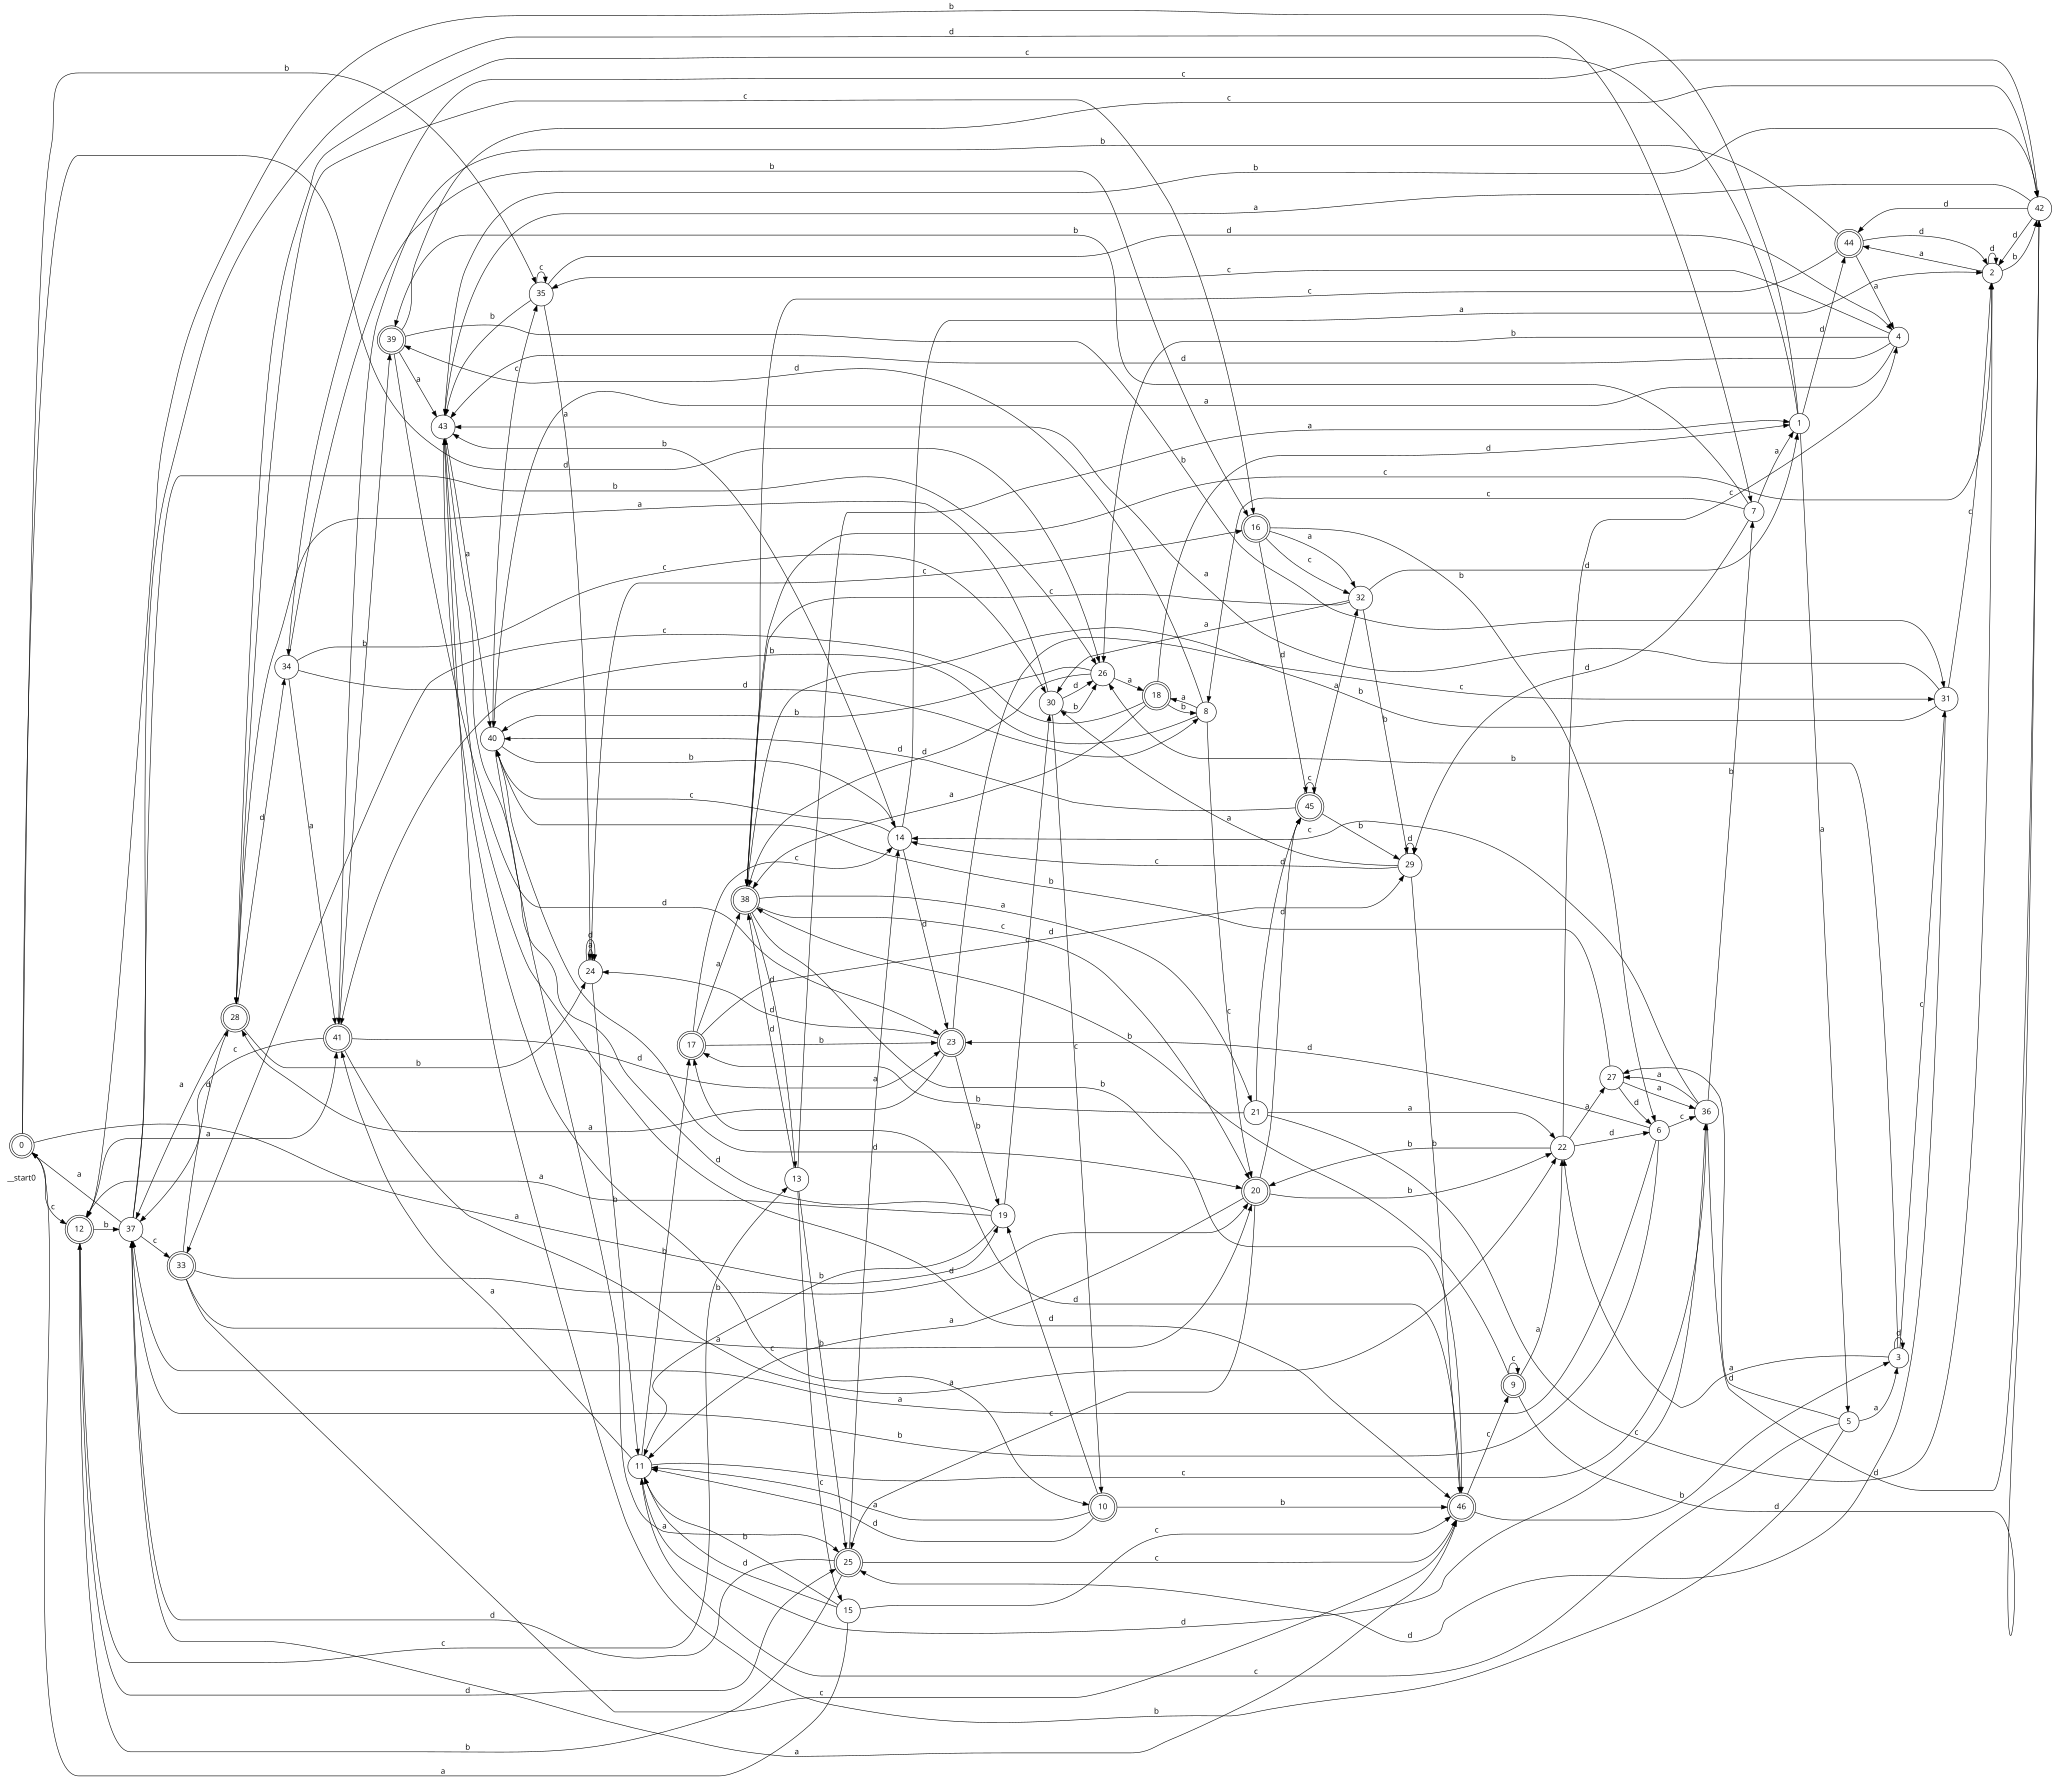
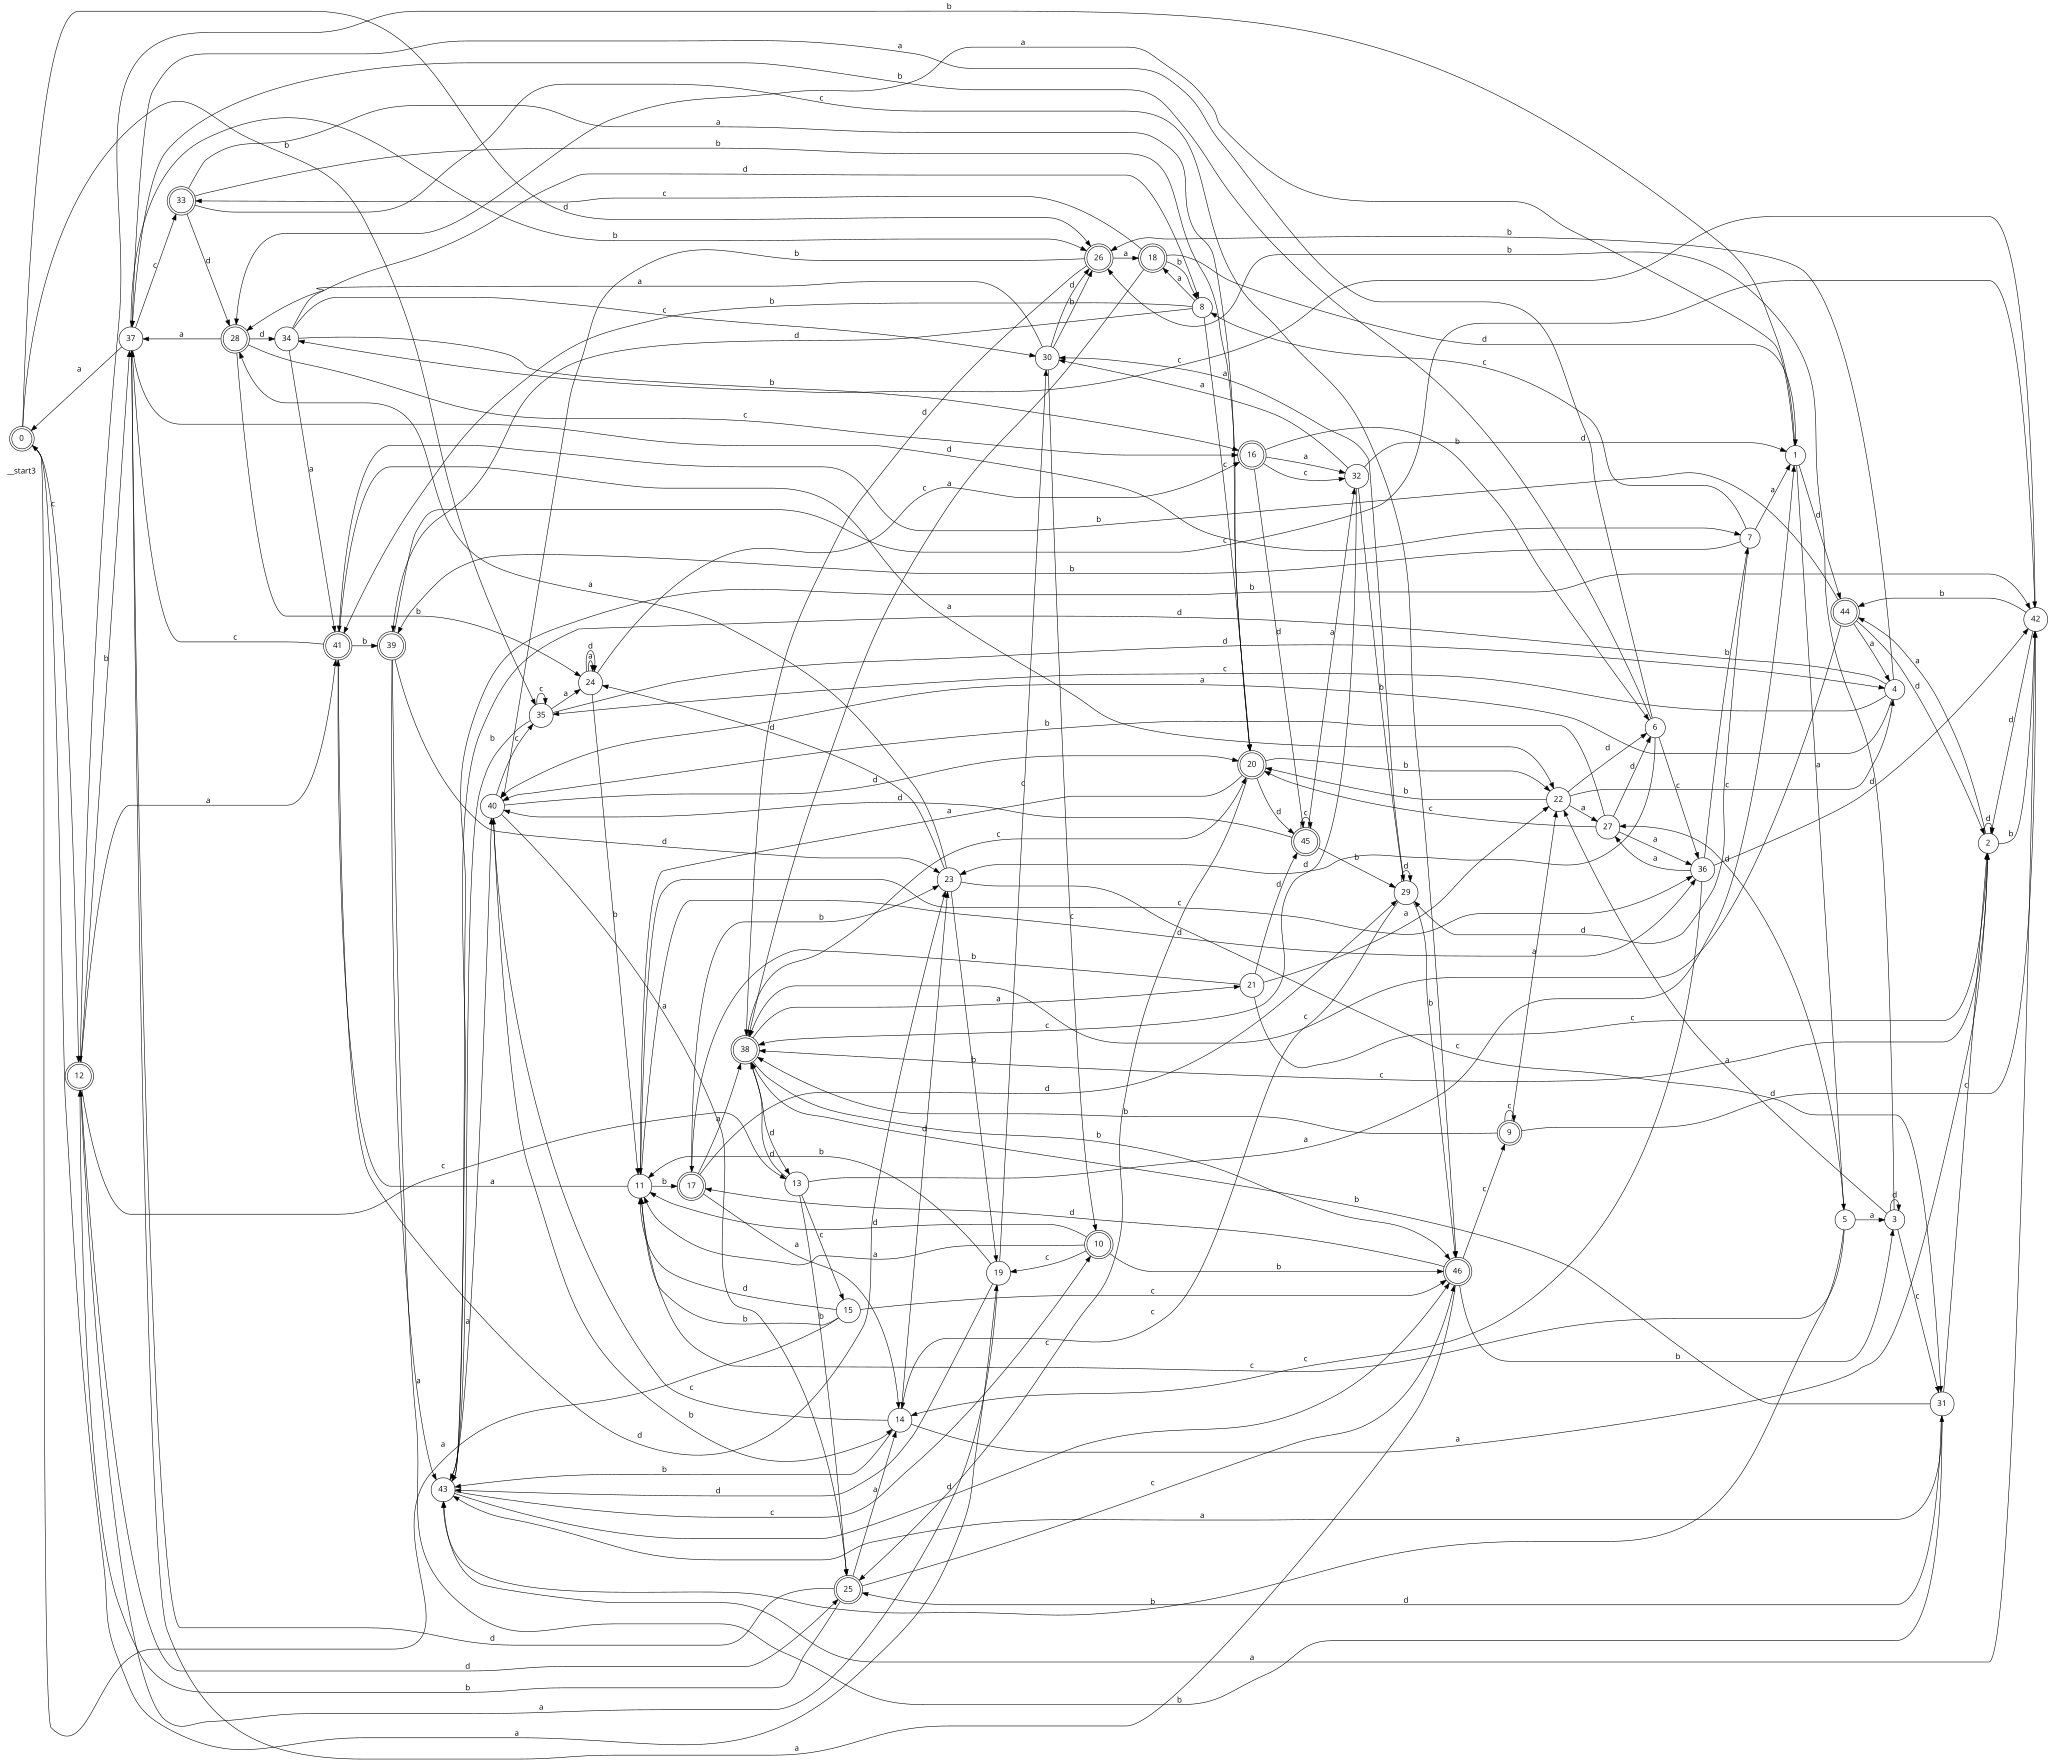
  digraph {
    fontname="Open Sans"
    rankdir=LR
    node [fontname="Open Sans" shape=circle color=black fillcolor=white style=filled]
    edge [fontname="Open Sans"]
-   __start0 [shape=none color="" fillcolor="" style=""]
+   __start0 [shape=none label=__start3 color="" fillcolor="" style=""]
    n2 [label=0 shape=doublecircle style="rounded,filled"]
    n3 [label=12 shape=doublecircle style="rounded,filled"]
    n4 [label=19]
-   n5 [label=26]
+   n5 [label=26 shape=doublecircle]
    n6 [label=35]
    n7 [label=37]
    n8 [label=41 shape=doublecircle style="rounded,filled"]
    n9 [label=13]
    n10 [label=25 shape=doublecircle style="rounded,filled"]
    n11 [label=43]
    n12 [label=11]
    n13 [label=30]
    n14 [label=38 shape=doublecircle style="rounded,filled"]
    n15 [label=40]
    n16 [label=18 shape=doublecircle style="rounded,filled"]
    n17 [label=4]
    n18 [label=24]
    n19 [label=1]
    n20 [label=5]
    n21 [label=28 shape=doublecircle style="rounded,filled"]
    n22 [label=44 shape=doublecircle style="rounded,filled"]
    n23 [label=3]
    n24 [label=27]
    n25 [label=16 shape=doublecircle style="rounded,filled"]
    n26 [label=34]
    n27 [label=2]
    n28 [label=42]
    n29 [label=20 shape=doublecircle style="rounded,filled"]
    n30 [label=46 shape=doublecircle style="rounded,filled"]
    n31 [label=21]
    n32 [label=22]
    n33 [label=31]
    n34 [label=6]
    n35 [label=14]
    n36 [label=10 shape=doublecircle style="rounded,filled"]
    n37 [label=36]
    n38 [label=17 shape=doublecircle style="rounded,filled"]
-   n39 [label=23 shape=doublecircle]
+   n39 [label=23]
    n40 [label=7]
    n41 [label=33 shape=doublecircle style="rounded,filled"]
    n42 [label=8]
    n43 [label=29]
    n44 [label=39 shape=doublecircle style="rounded,filled"]
    n45 [label=45 shape=doublecircle style="rounded,filled"]
    n46 [label=9 shape=doublecircle style="rounded,filled"]
    n47 [label=15]
    n48 [label=32]
    n2 -> n3 [label=c]
    n2 -> n4 [label=a]
    n2 -> n5 [label=d]
    n2 -> n6 [label=b]
    n3 -> n7 [label=b]
    n3 -> n8 [label=a]
    n3 -> n9 [label=c]
    n3 -> n10 [label=d]
    n4 -> n3 [label=a]
    n4 -> n11 [label=d]
    n4 -> n12 [label=b]
    n4 -> n13 [label=c]
    n5 -> n14 [label=d]
    n5 -> n15 [label=b]
    n5 -> n16 [label=a]
    n6 -> n6 [label=c]
    n6 -> n11 [label=b]
    n6 -> n17 [label=d]
    n6 -> n18 [label=a]
    n7 -> n2 [label=a]
    n7 -> n5 [label=b]
    n7 -> n40 [label=d]
    n7 -> n41 [label=c]
    n8 -> n7 [label=c]
    n8 -> n32 [label=a]
    n8 -> n39 [label=d]
    n8 -> n44 [label=b]
    n9 -> n10 [label=b]
    n9 -> n14 [label=d]
    n9 -> n19 [label=a]
    n9 -> n47 [label=c]
    n10 -> n3 [label=b]
    n10 -> n7 [label=d]
    n10 -> n30 [label=c]
    n10 -> n35 [label=a]
    n11 -> n15 [label=a]
    n11 -> n28 [label=b]
    n11 -> n30 [label=d]
    n11 -> n36 [label=c]
    n12 -> n8 [label=a]
    n12 -> n37 [label=c]
    n12 -> n37 [label=d]
    n12 -> n38 [label=b]
    n13 -> n5 [label=b]
    n13 -> n5 [label=d]
    n13 -> n21 [label=a]
    n13 -> n36 [label=c]
    n14 -> n9 [label=d]
    n14 -> n29 [label=c]
    n14 -> n30 [label=b]
    n14 -> n31 [label=a]
    n15 -> n6 [label=c]
    n15 -> n10 [label=a]
    n15 -> n29 [label=d]
    n15 -> n35 [label=b]
    n16 -> n14 [label=a]
    n16 -> n19 [label=d]
    n16 -> n41 [label=c]
    n16 -> n42 [label=b]
    n17 -> n5 [label=b]
    n17 -> n6 [label=c]
    n17 -> n11 [label=d]
    n17 -> n15 [label=a]
    n18 -> n12 [label=b]
    n18 -> n18 [label=a]
    n18 -> n18 [label=d]
    n18 -> n25 [label=c]
    n19 -> n3 [label=b]
    n19 -> n20 [label=a]
-   n19 -> n21 [label=c]
+   n19 -> n21 [label=a]
    n19 -> n22 [label=d]
    n20 -> n11 [label=b]
    n20 -> n12 [label=c]
    n20 -> n23 [label=a]
    n20 -> n24 [label=d]
    n21 -> n7 [label=a]
    n21 -> n18 [label=b]
    n21 -> n25 [label=c]
    n21 -> n26 [label=d]
    n22 -> n8 [label=b]
    n22 -> n14 [label=c]
    n22 -> n17 [label=a]
    n22 -> n27 [label=d]
    n23 -> n5 [label=b]
    n23 -> n23 [label=d]
    n23 -> n32 [label=a]
    n23 -> n33 [label=c]
    n24 -> n15 [label=b]
+   n24 -> n29 [label=c]
    n24 -> n34 [label=d]
    n24 -> n37 [label=a]
    n25 -> n34 [label=b]
    n25 -> n45 [label=d]
    n25 -> n48 [label=a]
    n25 -> n48 [label=c]
    n26 -> n8 [label=a]
    n26 -> n13 [label=c]
    n26 -> n25 [label=b]
    n26 -> n42 [label=d]
    n27 -> n14 [label=c]
    n27 -> n22 [label=a]
    n27 -> n27 [label=d]
    n27 -> n28 [label=b]
    n28 -> n11 [label=a]
-   n28 -> n22 [label=d]
+   n28 -> n22 [label=b]
    n28 -> n26 [label=c]
    n28 -> n27 [label=d]
    n29 -> n10 [label=c]
    n29 -> n12 [label=a]
    n29 -> n32 [label=b]
    n29 -> n45 [label=d]
    n30 -> n7 [label=a]
    n30 -> n23 [label=b]
    n30 -> n38 [label=d]
    n30 -> n46 [label=c]
    n31 -> n27 [label=c]
    n31 -> n32 [label=a]
    n31 -> n38 [label=b]
    n31 -> n45 [label=d]
    n32 -> n17 [label=c]
    n32 -> n24 [label=a]
    n32 -> n29 [label=b]
    n32 -> n34 [label=d]
    n33 -> n10 [label=d]
    n33 -> n11 [label=a]
    n33 -> n14 [label=b]
    n33 -> n27 [label=c]
    n34 -> n7 [label=a]
    n34 -> n7 [label=b]
    n34 -> n37 [label=c]
    n34 -> n39 [label=d]
    n35 -> n11 [label=b]
    n35 -> n15 [label=c]
    n35 -> n27 [label=a]
    n35 -> n39 [label=d]
-   n36 -> n4 [label=d]
+   n36 -> n4 [label=c]
    n36 -> n12 [label=a]
    n36 -> n12 [label=d]
    n36 -> n30 [label=b]
    n37 -> n24 [label=a]
    n37 -> n28 [label=d]
    n37 -> n35 [label=c]
    n37 -> n40 [label=b]
    n38 -> n14 [label=a]
-   n38 -> n35 [label=c]
+   n38 -> n35 [label=a]
    n38 -> n39 [label=b]
    n38 -> n43 [label=d]
    n39 -> n4 [label=b]
    n39 -> n18 [label=d]
    n39 -> n21 [label=a]
    n39 -> n33 [label=c]
    n40 -> n19 [label=a]
    n40 -> n42 [label=c]
    n40 -> n43 [label=d]
    n40 -> n44 [label=b]
    n41 -> n21 [label=d]
    n41 -> n29 [label=a]
    n41 -> n29 [label=b]
    n41 -> n30 [label=c]
    n42 -> n8 [label=b]
    n42 -> n16 [label=a]
    n42 -> n29 [label=c]
    n42 -> n44 [label=d]
    n43 -> n13 [label=a]
    n43 -> n30 [label=b]
    n43 -> n35 [label=c]
    n43 -> n43 [label=d]
    n44 -> n11 [label=a]
    n44 -> n28 [label=c]
    n44 -> n33 [label=b]
    n44 -> n39 [label=d]
    n45 -> n15 [label=d]
    n45 -> n43 [label=b]
    n45 -> n45 [label=c]
    n45 -> n48 [label=a]
    n46 -> n14 [label=b]
    n46 -> n28 [label=d]
    n46 -> n32 [label=a]
    n46 -> n46 [label=c]
    n47 -> n2 [label=a]
    n47 -> n12 [label=b]
    n47 -> n12 [label=d]
    n47 -> n30 [label=c]
    n48 -> n13 [label=a]
    n48 -> n14 [label=c]
    n48 -> n19 [label=d]
    n48 -> n43 [label=b]
  }
